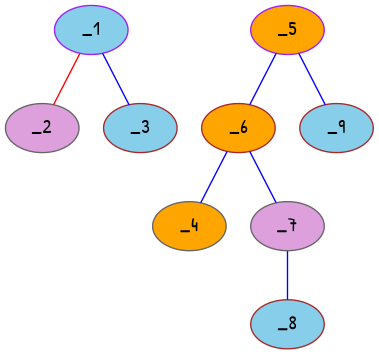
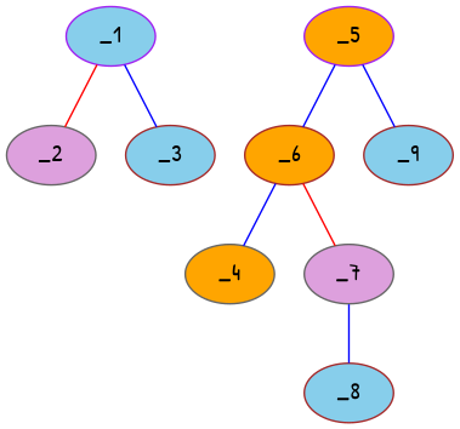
  graph {
    fontname="Patrick Hand"
    node [charge=0 chem=1 color=brown fillcolor=skyblue fontname="Patrick Hand" style=filled symbol="C  " x=3 y=0.7694]
    edge [color=blue fontname="Patrick Hand" valence=1]
    _1 [chem=34 color=purple symbol="Pt "]
    _2 [chem=7 color=gray40 fillcolor=plum symbol="Cl " y=1.7694]
    _3 [chem=4 symbol="N  " x=2]
    _4 [chem=7 color=gray40 fillcolor=orange symbol="Cl " x=4]
    _5 [color=purple fillcolor=orange x=3.809 y=-0.8184]
    _6 [chem=4 fillcolor=orange symbol="N  " y=-0.2306]
    _9 [chem=5 symbol="S  " x=3.5 y=-1.7694]
    _7 [color=gray40 fillcolor=plum x=2.191 y=-0.8184]
    _8 [x=2.5 y=-1.7694]
    _1 -- _2 [color=red]
    _1 -- _3
    _5 -- _6 [valence=2]
    _5 -- _9
    _6 -- _4
-   _6 -- _7
+   _6 -- _7 [color=red]
    _7 -- _8 [valence=2]
  }
